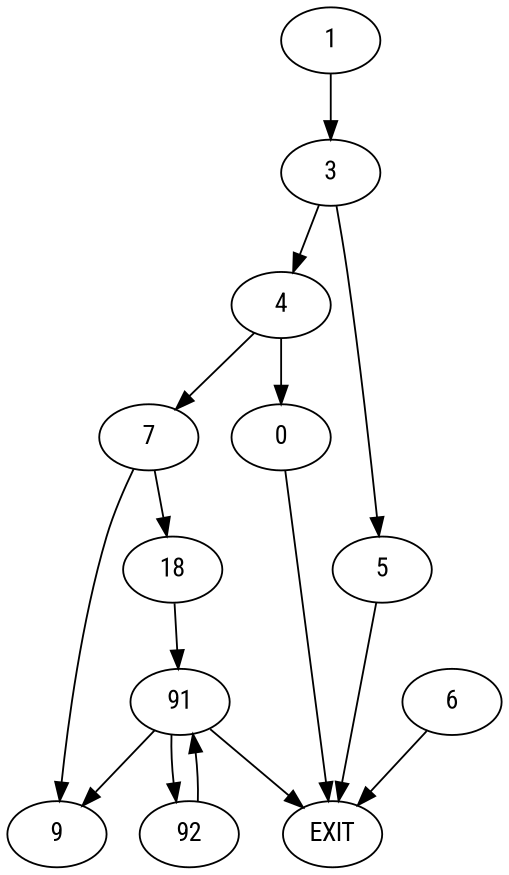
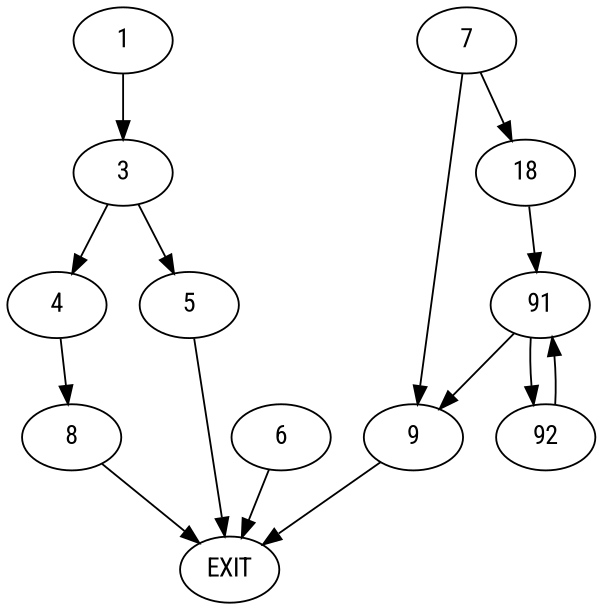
  digraph {
    fontname="Roboto Condensed"
    node [fontname="Roboto Condensed"]
    edge [fontname="Roboto Condensed"]
    1
    3
    n3 [label=EXIT]
    4
    5
    6
    7
-   8 [label=0]
+   8
    9
    n10 [label=18]
    n11 [label=91]
    n12 [label=92]
    1 -> 3
    3 -> 4
    3 -> 5
-   4 -> 7
    4 -> 8
    5 -> n3
    6 -> n3
    7 -> 9
    7 -> n10
    8 -> n3
-   n11 -> n3
+   9 -> n3
    n10 -> n11
    n11 -> 9
    n11 -> n12
    n12 -> n11
  }
